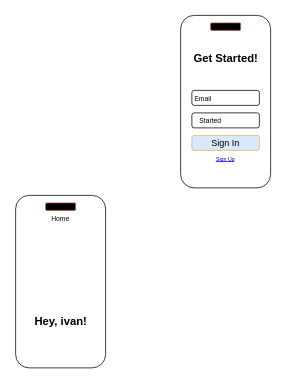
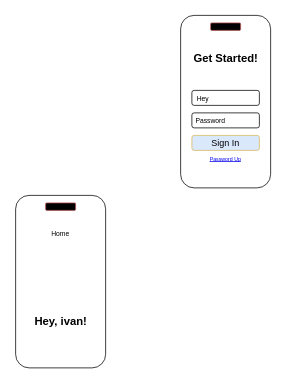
  <mxCell id="0" />
  <mxCell id="1" parent="0" />
  <mxCell id="2" value="" style="rounded=1;whiteSpace=wrap;html=1;" vertex="1" parent="1"><mxGeometry x="240" y="20" width="120" height="230" as="geometry" /></mxCell>
  <mxCell id="3" value="" style="rounded=1;whiteSpace=wrap;html=1;fillColor=#000000;strokeColor=#b85450;" vertex="1" parent="1"><mxGeometry x="280" y="30" width="40" height="10" as="geometry" /></mxCell>
  <mxCell id="4" value="" style="rounded=1;whiteSpace=wrap;html=1;" vertex="1" parent="1"><mxGeometry x="255" y="120" width="90" height="20" as="geometry" /></mxCell>
  <mxCell id="5" value="" style="rounded=1;whiteSpace=wrap;html=1;" vertex="1" parent="1"><mxGeometry x="255" y="150" width="90" height="20" as="geometry" /></mxCell>
  <mxCell id="6" value="Sign In" style="rounded=1;whiteSpace=wrap;html=1;fillColor=#dae8fc;strokeColor=#d6b656;" vertex="1" parent="1"><mxGeometry x="255" y="180" width="90" height="20" as="geometry" /></mxCell>
- <mxCell id="7" value="&lt;font style=&quot;font-size: 7px;&quot;&gt;Sign Up&lt;/font&gt;" style="text;html=1;strokeColor=none;fillColor=none;whiteSpace=wrap;align=center;verticalAlign=middle;fontColor=#0000EE;fontStyle=4;" vertex="1" parent="1"><mxGeometry x="270" y="190" width="60" height="40" as="geometry" /></mxCell>
+ <mxCell id="7" value="&lt;font style=&quot;font-size: 7px;&quot;&gt;Password Up&lt;/font&gt;" style="text;html=1;strokeColor=none;fillColor=none;whiteSpace=wrap;align=center;verticalAlign=middle;fontColor=#0000EE;fontStyle=4;" vertex="1" parent="1"><mxGeometry x="270" y="190" width="60" height="40" as="geometry" /></mxCell>
  <mxCell id="8" value="&lt;span style=&quot;font-size: 15px;&quot;&gt;Get Started!&lt;/span&gt;" style="text;strokeColor=none;fillColor=none;html=1;fontSize=24;fontStyle=1;verticalAlign=middle;align=center;" vertex="1" parent="1"><mxGeometry x="250" y="55" width="100" height="40" as="geometry" /></mxCell>
  <mxCell id="9" value="" style="rounded=1;whiteSpace=wrap;html=1;" vertex="1" parent="1"><mxGeometry x="20" y="260" width="120" height="230" as="geometry" /></mxCell>
  <mxCell id="10" value="" style="rounded=1;whiteSpace=wrap;html=1;fillColor=#000000;strokeColor=#b85450;" vertex="1" parent="1"><mxGeometry x="60" y="270" width="40" height="10" as="geometry" /></mxCell>
  <mxCell id="11" value="&lt;span style=&quot;font-size: 15px;&quot;&gt;Hey, ivan!&lt;/span&gt;" style="text;strokeColor=none;fillColor=none;html=1;fontSize=24;fontStyle=1;verticalAlign=middle;align=center;" vertex="1" parent="1"><mxGeometry x="30" y="405" width="100" height="40" as="geometry" /></mxCell>
- <mxCell id="12" value="&lt;font style=&quot;font-size: 9px;&quot;&gt;Home&lt;/font&gt;" style="text;html=1;strokeColor=none;fillColor=none;align=center;verticalAlign=middle;whiteSpace=wrap;overflow=hidden;" vertex="1" parent="1"><mxGeometry x="40" y="280" width="80" height="20" as="geometry" /></mxCell>
- <mxCell id="13" value="&lt;font style=&quot;font-size: 9px;&quot;&gt;Email&lt;/font&gt;" style="text;html=1;strokeColor=none;fillColor=none;align=center;verticalAlign=middle;whiteSpace=wrap;overflow=hidden;" vertex="1" parent="1"><mxGeometry x="230" y="120" width="80" height="20" as="geometry" /></mxCell>
- <mxCell id="14" value="&lt;font style=&quot;font-size: 9px;&quot;&gt;Started&lt;/font&gt;" style="text;html=1;strokeColor=none;fillColor=none;align=center;verticalAlign=middle;whiteSpace=wrap;overflow=hidden;" vertex="1" parent="1"><mxGeometry x="240" y="150" width="80" height="20" as="geometry" /></mxCell>
+ <mxCell id="12" value="&lt;font style=&quot;font-size: 9px;&quot;&gt;Home&lt;/font&gt;" style="text;html=1;strokeColor=none;fillColor=none;align=center;verticalAlign=middle;whiteSpace=wrap;overflow=hidden;" vertex="1" parent="1"><mxGeometry x="40" y="300" width="80" height="20" as="geometry" /></mxCell>
+ <mxCell id="13" value="&lt;font style=&quot;font-size: 9px;&quot;&gt;Hey&lt;/font&gt;" style="text;html=1;strokeColor=none;fillColor=none;align=center;verticalAlign=middle;whiteSpace=wrap;overflow=hidden;" vertex="1" parent="1"><mxGeometry x="230" y="120" width="80" height="20" as="geometry" /></mxCell>
+ <mxCell id="14" value="&lt;font style=&quot;font-size: 9px;&quot;&gt;Password&lt;/font&gt;" style="text;html=1;strokeColor=none;fillColor=none;align=center;verticalAlign=middle;whiteSpace=wrap;overflow=hidden;" vertex="1" parent="1"><mxGeometry x="240" y="150" width="80" height="20" as="geometry" /></mxCell>
